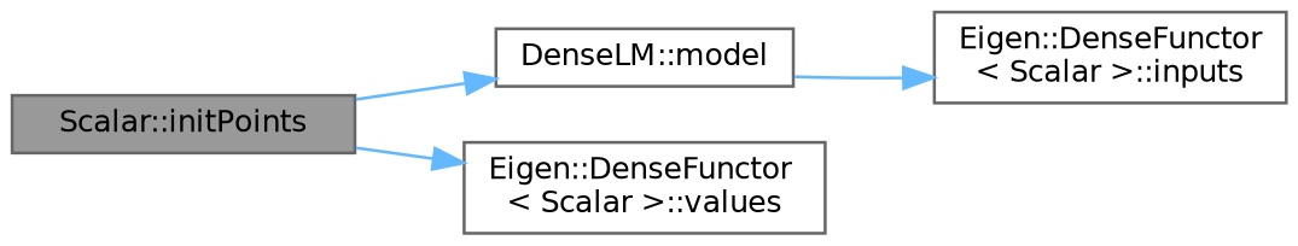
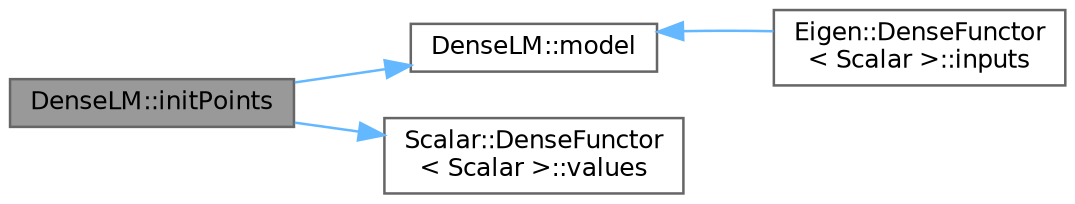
  digraph {
    rankdir=LR
    node [color=grey40 fillcolor=white fontname=Helvetica fontsize=10 shape=box style=filled]
    edge [color=steelblue1 fontname=Helvetica fontsize=10 labelfontname=Helvetica labelfontsize=10 style=solid]
-   n1 [color=gray40 fillcolor=grey60 fontcolor=black height=0.2 label="Scalar::initPoints" width=0.4]
+   n1 [color=gray40 fillcolor=grey60 fontcolor=black height=0.2 label="DenseLM::initPoints" width=0.4]
    n2 [height=0.2 label="DenseLM::model" width=0.4]
-   n3 [height=0.2 label="Eigen::DenseFunctor\l\< Scalar \>::values" width=0.4]
+   n3 [height=0.2 label="Scalar::DenseFunctor\l\< Scalar \>::values" width=0.4]
    n4 [height=0.2 label="Eigen::DenseFunctor\l\< Scalar \>::inputs" width=0.4]
    n1 -> n2
    n1 -> n3
-   n2 -> n4
+   n4 -> n2
  }
